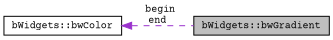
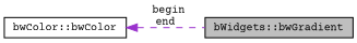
  digraph {
    rankdir=LR
    fontname="Courier Prime"
    node [color=black fontname="Courier Prime" fontsize=10 shape=record style=filled]
    n1 [fillcolor=grey75 fontcolor=black height=0.2 label="bWidgets::bwGradient" width=0.4]
-   n2 [fillcolor=white height=0.2 label="bWidgets::bwColor" width=0.4]
+   n2 [fillcolor=white height=0.2 label="bwColor::bwColor" width=0.4]
    n2 -> n1 [color=darkorchid3 dir=back fontname="Courier Prime" fontsize=10 label=" begin\nend" labelfontname=Helvetica labelfontsize=10 style=dashed]
  }
